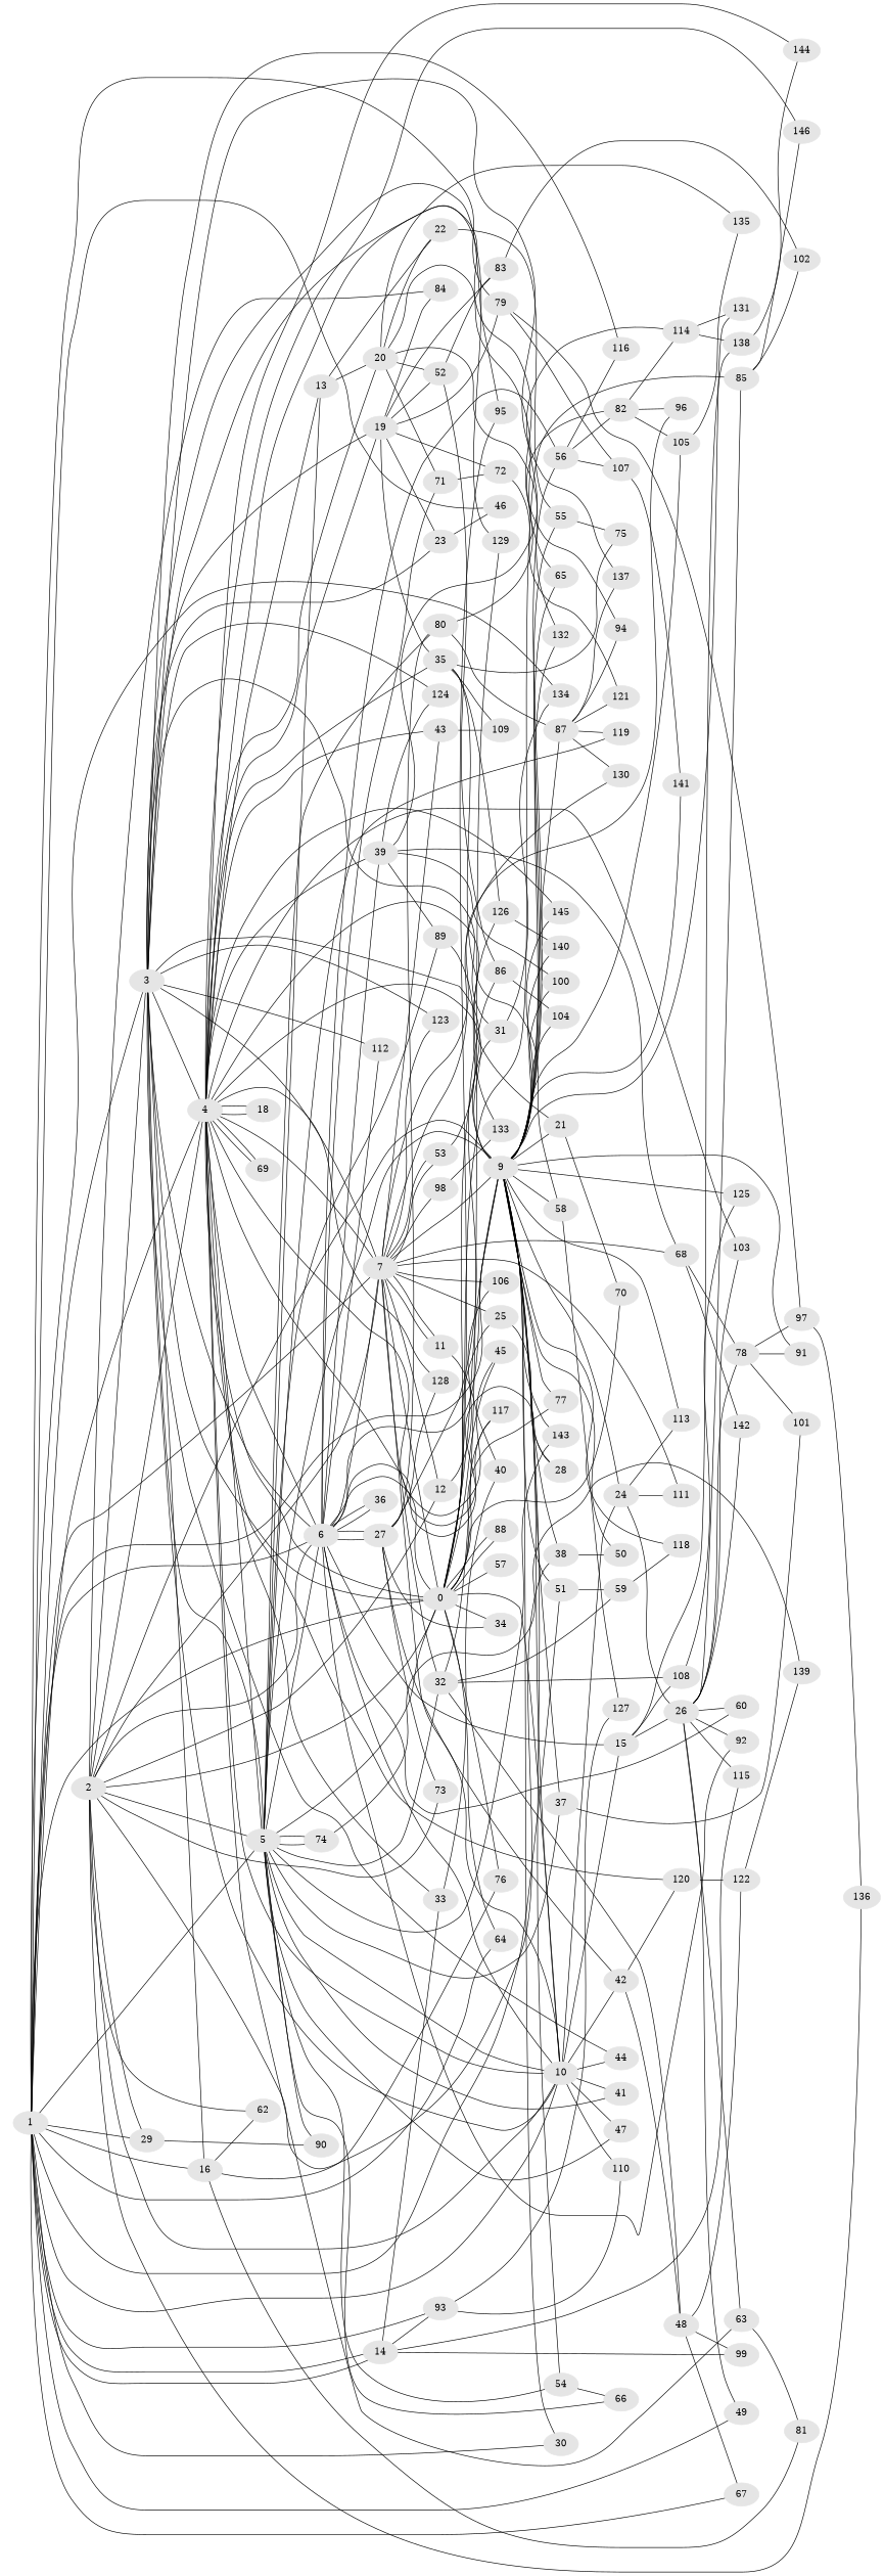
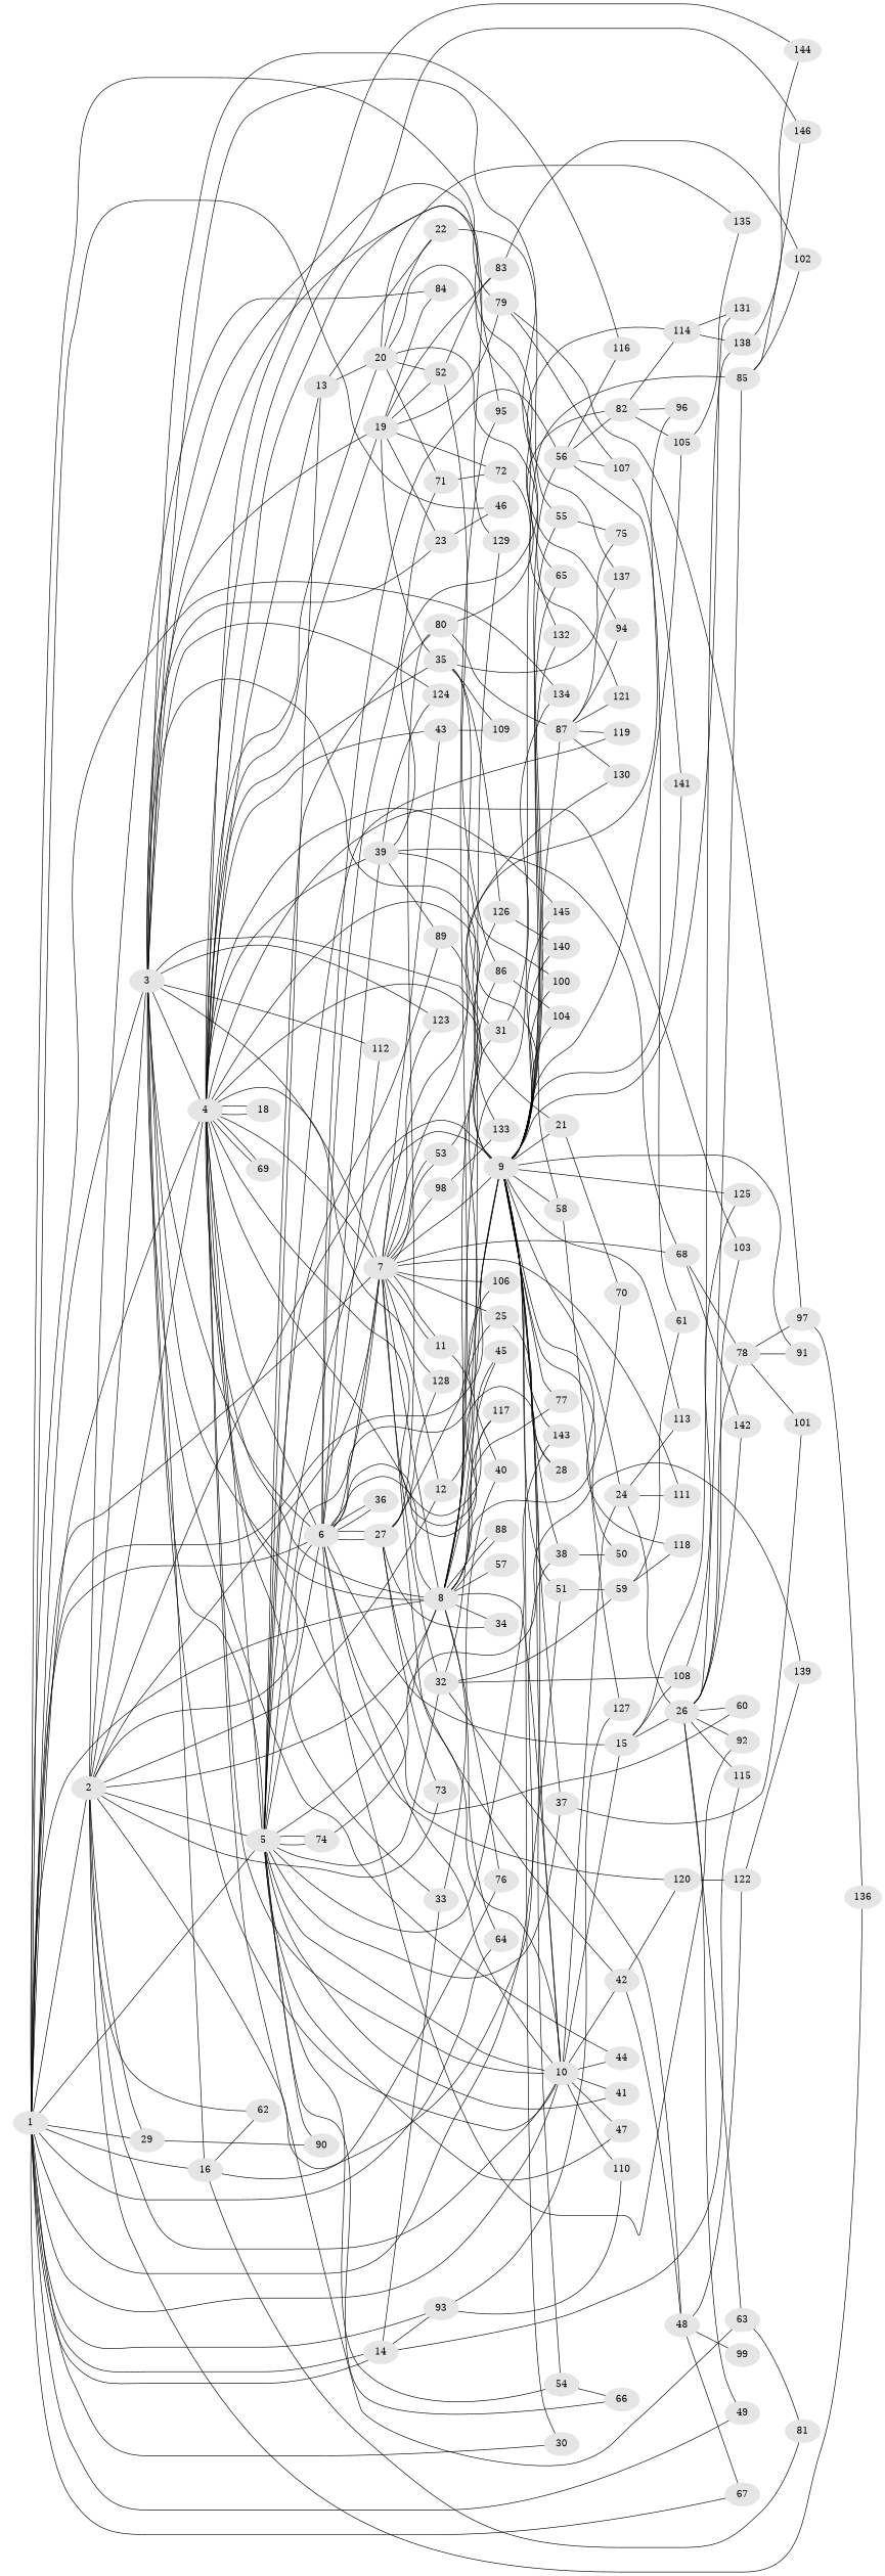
  graph {
    rankdir=LR
    node [color=gray90 style=filled]
    1
    2
    3
    4
    5
    6
    7
-   8 [label=0]
+   8
    9
    10
    14
    16
    29
    30
    46
    49
    51
    64
    67
    79
    93
    134
    12
    38
    62
    73
    84
    136
    19
    23
    31
    44
    95
    112
    116
    123
    124
    129
    137
    13
    18
    20
    21
    33
    35
    39
    43
    45
    63
    69
    94
    103
    117
    120
    128
    144
    145
    146
    32
    37
    41
    47
    54
    66
    74
    80
    89
    90
    119
    143
    15
    27
    28
    36
    56
    60
    71
    92
    11
    25
    53
    68
    96
    98
    106
    111
    130
    34
    57
    70
    76
    77
    85
    88
    24
    50
    55
    58
    65
    87
    91
    100
    104
    105
    113
    118
    125
    131
    132
    140
    141
    42
    110
    99
    115
    81
    59
    107
    97
    127
    52
    72
    83
    22
    135
    40
    75
    109
    126
    114
    122
    108
    48
    101
    139
    82
    133
    26
    138
    86
+   61
    78
    142
    102
    121
+   1 -- 2
    1 -- 3
    1 -- 4
    1 -- 5
    1 -- 6
    1 -- 7
    1 -- 8
    1 -- 9
    1 -- 10
    1 -- 14
    1 -- 14
    1 -- 16
    1 -- 29
    1 -- 30
    1 -- 46
    1 -- 49
    1 -- 51
    1 -- 64
    1 -- 67
    1 -- 79
    1 -- 93
    1 -- 134
    2 -- 3
    2 -- 4
    2 -- 5
    2 -- 6
    2 -- 7
    2 -- 8
    2 -- 9
    2 -- 10
    2 -- 29
    2 -- 12
    2 -- 38
    2 -- 62
    2 -- 73
    2 -- 84
    2 -- 136
    3 -- 4
    3 -- 5
    3 -- 6
    3 -- 7
    3 -- 8
    3 -- 9
    3 -- 10
    3 -- 16
    3 -- 19
    3 -- 23
    3 -- 31
    3 -- 44
    3 -- 95
    3 -- 112
    3 -- 116
    3 -- 123
    3 -- 124
    3 -- 129
    3 -- 137
    4 -- 5
    4 -- 6
    4 -- 7
    4 -- 8
    4 -- 9
    4 -- 10
    4 -- 19
    4 -- 13
    4 -- 18
    4 -- 18
    4 -- 20
    4 -- 21
    4 -- 33
    4 -- 35
    4 -- 39
    4 -- 43
    4 -- 45
    4 -- 63
    4 -- 69
    4 -- 69
    4 -- 94
    4 -- 103
    4 -- 117
    4 -- 120
    4 -- 128
    4 -- 144
    4 -- 145
    4 -- 146
    5 -- 6
+   5 -- 7
    5 -- 8
    5 -- 9
    5 -- 10
    5 -- 13
    5 -- 32
    5 -- 37
    5 -- 41
    5 -- 47
    5 -- 54
    5 -- 66
    5 -- 74
    5 -- 74
    5 -- 80
    5 -- 89
    5 -- 90
    5 -- 119
    5 -- 143
    6 -- 7
    6 -- 8
    6 -- 9
    6 -- 10
    6 -- 112
    6 -- 39
    6 -- 15
    6 -- 27
    6 -- 27
    6 -- 28
    6 -- 36
    6 -- 36
    6 -- 56
    6 -- 60
    6 -- 71
    6 -- 92
    7 -- 8
    7 -- 9
    7 -- 10
    7 -- 12
    7 -- 123
    7 -- 43
    7 -- 32
    7 -- 11
    7 -- 11
    7 -- 25
    7 -- 53
    7 -- 53
    7 -- 68
    7 -- 96
    7 -- 98
    7 -- 106
    7 -- 111
    7 -- 130
    8 -- 9
    8 -- 10
    8 -- 64
    8 -- 31
    8 -- 95
    8 -- 45
    8 -- 117
    8 -- 25
    8 -- 34
    8 -- 57
    8 -- 70
    8 -- 76
    8 -- 77
    8 -- 85
    8 -- 88
    8 -- 88
    9 -- 10
    9 -- 30
    9 -- 51
    9 -- 38
    9 -- 21
    9 -- 145
    9 -- 37
    9 -- 54
    9 -- 143
    9 -- 56
    9 -- 77
    9 -- 24
    9 -- 50
    9 -- 55
    9 -- 58
    9 -- 65
    9 -- 87
    9 -- 91
    9 -- 100
    9 -- 104
    9 -- 105
    9 -- 113
    9 -- 118
    9 -- 125
    9 -- 131
    9 -- 132
    9 -- 140
    9 -- 141
    10 -- 44
    10 -- 41
    10 -- 47
    10 -- 15
    10 -- 24
    10 -- 42
    10 -- 110
    14 -- 93
    14 -- 33
-   14 -- 99
    14 -- 115
    16 -- 62
    16 -- 76
    16 -- 81
    29 -- 90
    51 -- 59
    79 -- 107
    79 -- 97
    93 -- 110
    93 -- 127
    12 -- 106
    38 -- 50
    19 -- 79
    19 -- 84
    19 -- 23
    19 -- 35
    19 -- 52
    19 -- 72
    19 -- 83
    23 -- 46
    31 -- 134
    13 -- 20
    13 -- 22
    20 -- 71
    20 -- 65
    20 -- 132
    20 -- 52
    20 -- 22
    20 -- 135
    21 -- 70
    33 -- 40
    35 -- 58
    35 -- 75
    35 -- 109
    35 -- 126
    39 -- 124
    39 -- 89
    39 -- 68
    39 -- 100
    39 -- 114
    43 -- 109
    63 -- 81
    120 -- 122
    32 -- 129
    32 -- 59
    32 -- 108
    32 -- 48
    37 -- 101
    54 -- 66
    74 -- 139
    80 -- 87
    80 -- 82
    89 -- 133
    15 -- 108
    15 -- 26
    15 -- 138
    27 -- 73
    27 -- 128
    27 -- 80
    27 -- 34
    27 -- 42
    27 -- 86
    56 -- 116
    56 -- 107
    56 -- 82
+   56 -- 61
    71 -- 72
    11 -- 40
    25 -- 28
    53 -- 126
    68 -- 78
    68 -- 142
    98 -- 133
    85 -- 146
    85 -- 102
    24 -- 111
    24 -- 113
    24 -- 26
    55 -- 75
    58 -- 127
    87 -- 137
    87 -- 94
    87 -- 119
    87 -- 130
    87 -- 121
    105 -- 135
    42 -- 120
    42 -- 48
    59 -- 118
+   59 -- 61
    107 -- 141
    97 -- 136
    52 -- 83
    52 -- 86
    72 -- 121
    83 -- 102
    22 -- 55
    126 -- 140
    114 -- 131
    114 -- 138
    122 -- 139
    108 -- 125
    48 -- 67
    48 -- 99
    48 -- 122
    82 -- 96
    82 -- 105
    82 -- 114
    26 -- 49
    26 -- 63
    26 -- 103
    26 -- 60
    26 -- 92
    26 -- 85
    26 -- 115
    26 -- 78
    26 -- 142
    138 -- 144
    86 -- 104
    78 -- 91
    78 -- 97
    78 -- 101
  }
